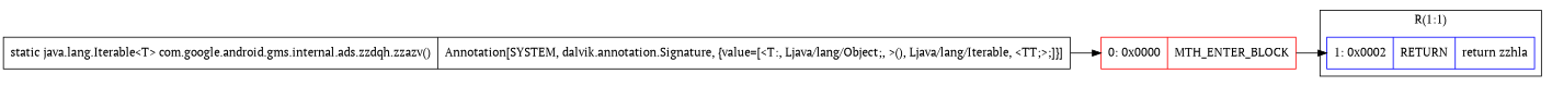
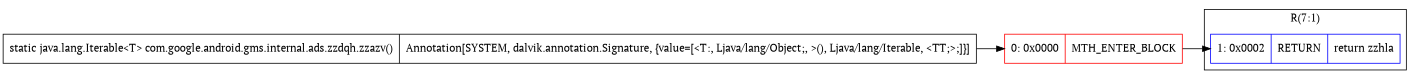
  digraph {
    rankdir=LR
    fontname="PT Serif"
    node [shape=record fontname="PT Serif"]
    edge [fontname="PT Serif"]
    n1 [color=blue label="{1\:\ 0x0002|RETURN\l|return zzhla\l}"]
    n2 [color=red label="{0\:\ 0x0000|MTH_ENTER_BLOCK\l}"]
    n3 [label="{static java.lang.Iterable\<T\> com.google.android.gms.internal.ads.zzdqh.zzazv()  | Annotation[SYSTEM, dalvik.annotation.Signature, \{value=[\<T:, Ljava\/lang\/Object;, \>(), Ljava\/lang\/Iterable, \<TT;\>;]\}]\l}"]
    subgraph cluster_1 {
-     label="R(1:1)"
+     label="R(7:1)"
      n1
    }
    n2 -> n1
    n3 -> n2
  }
